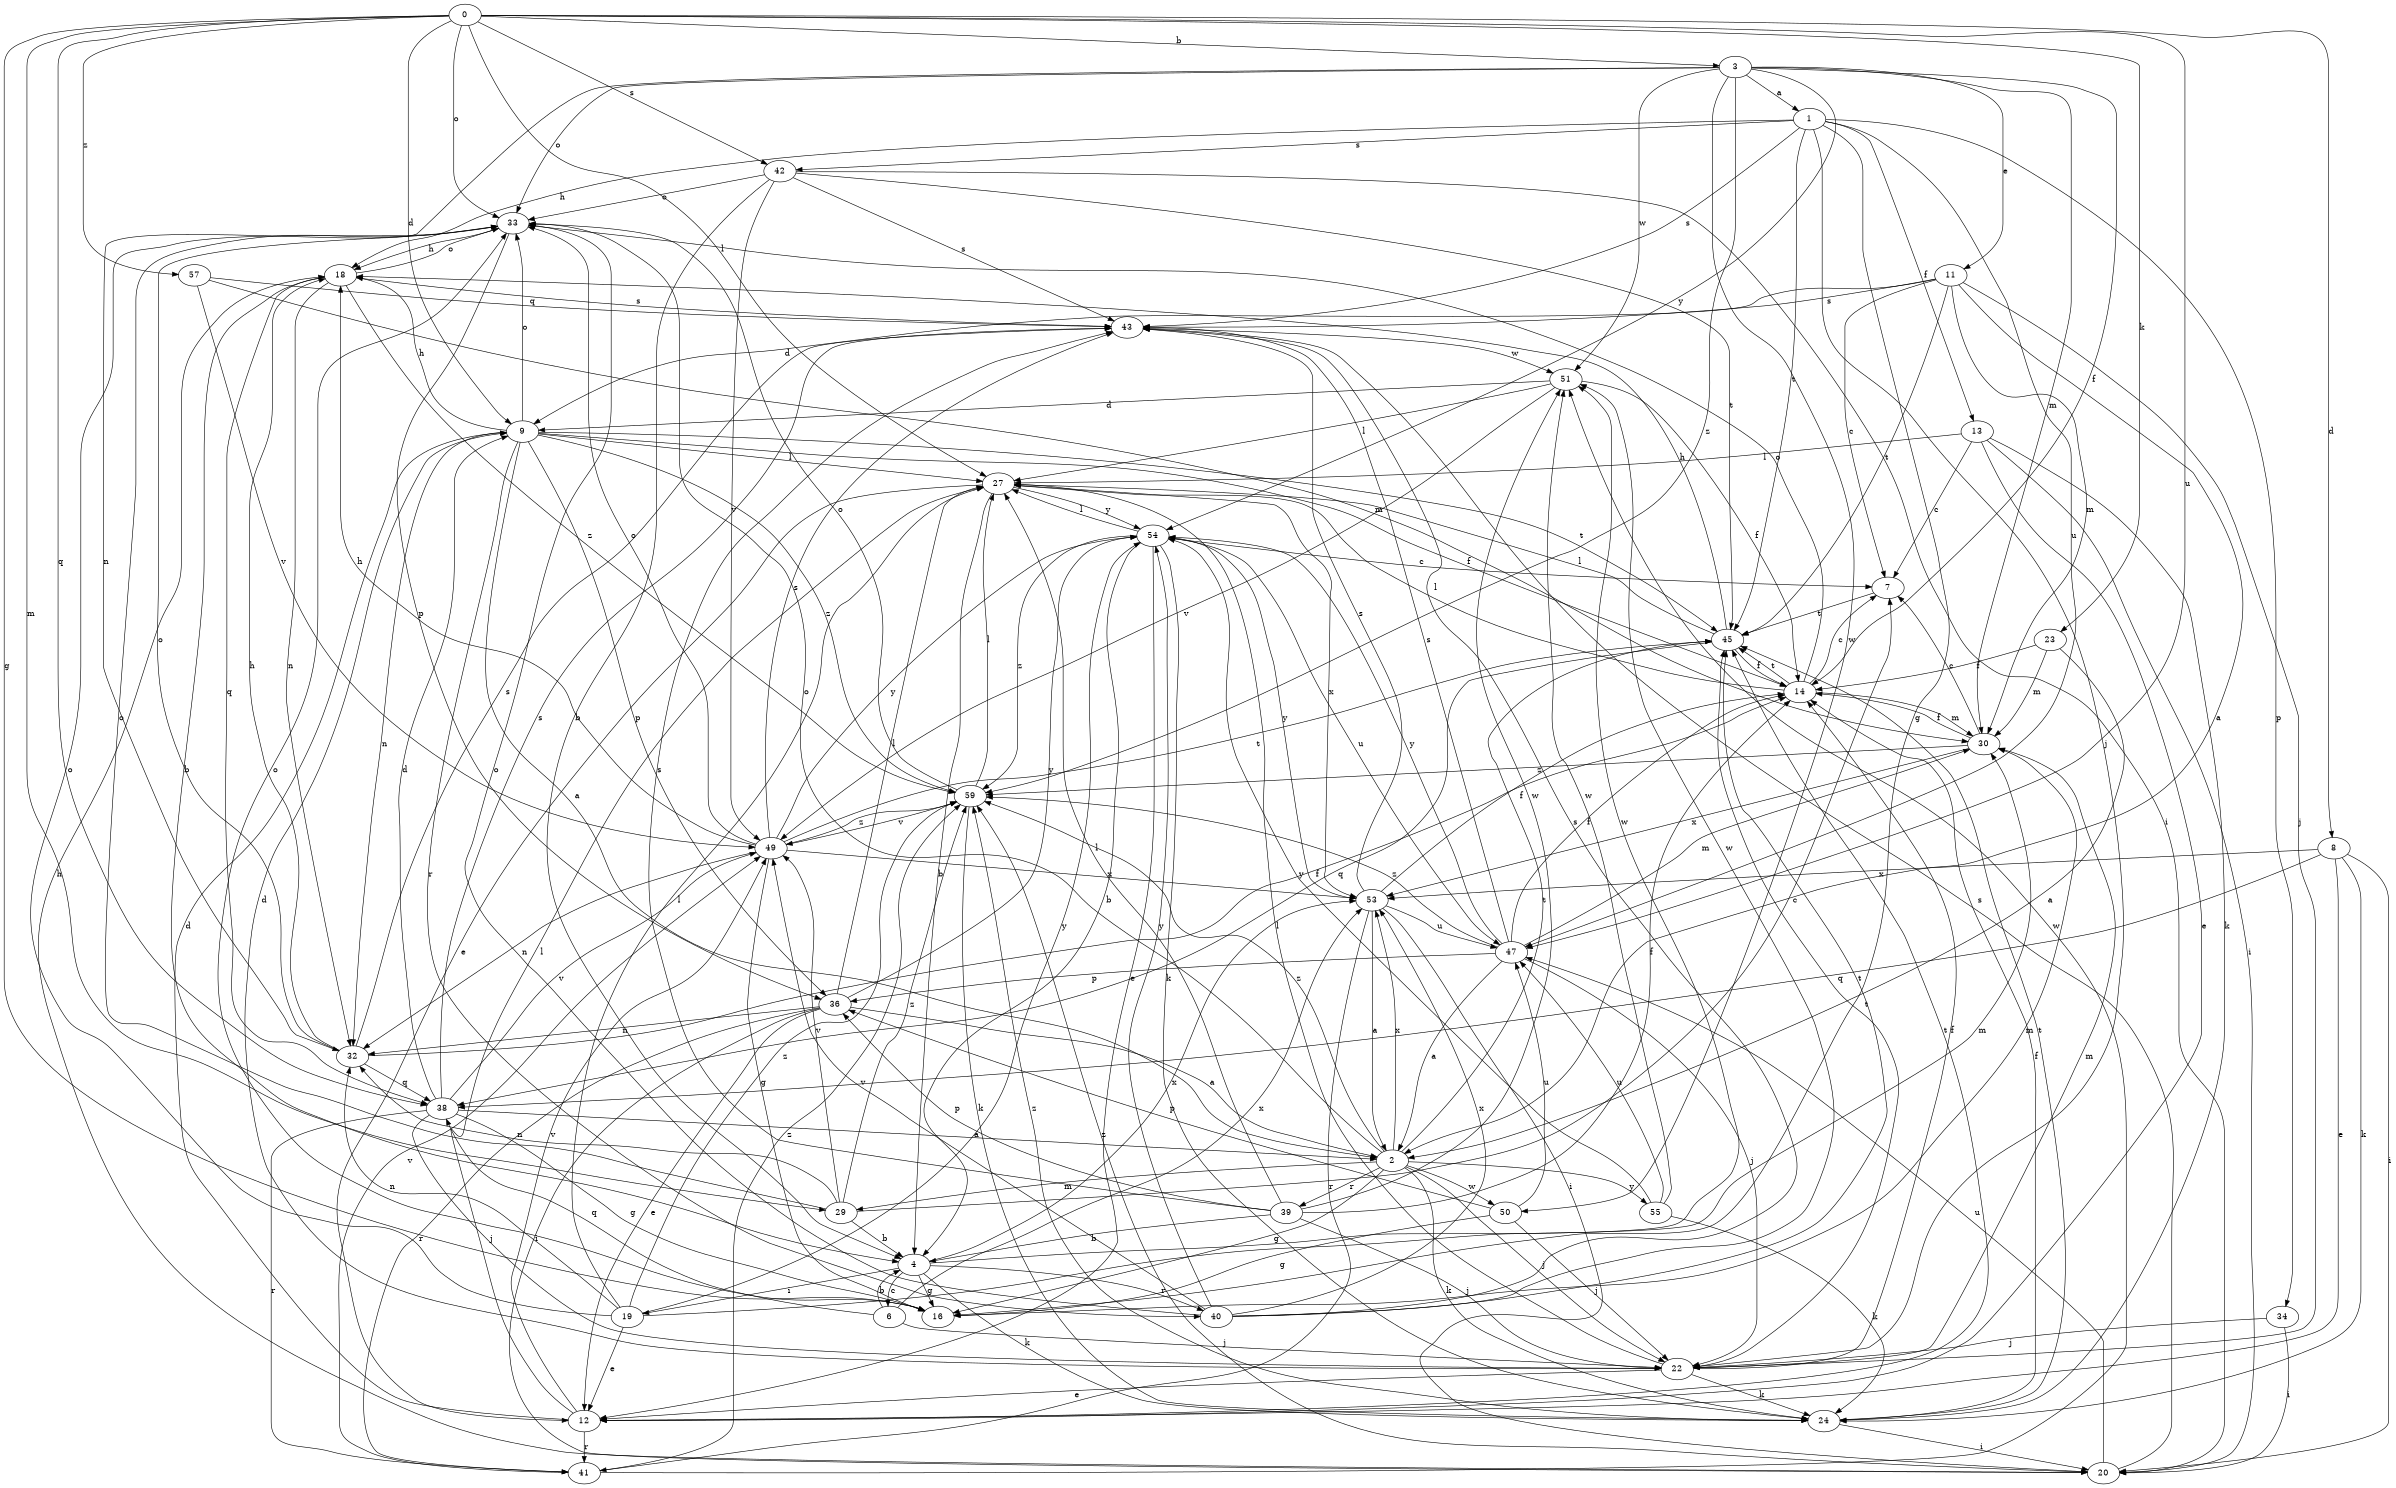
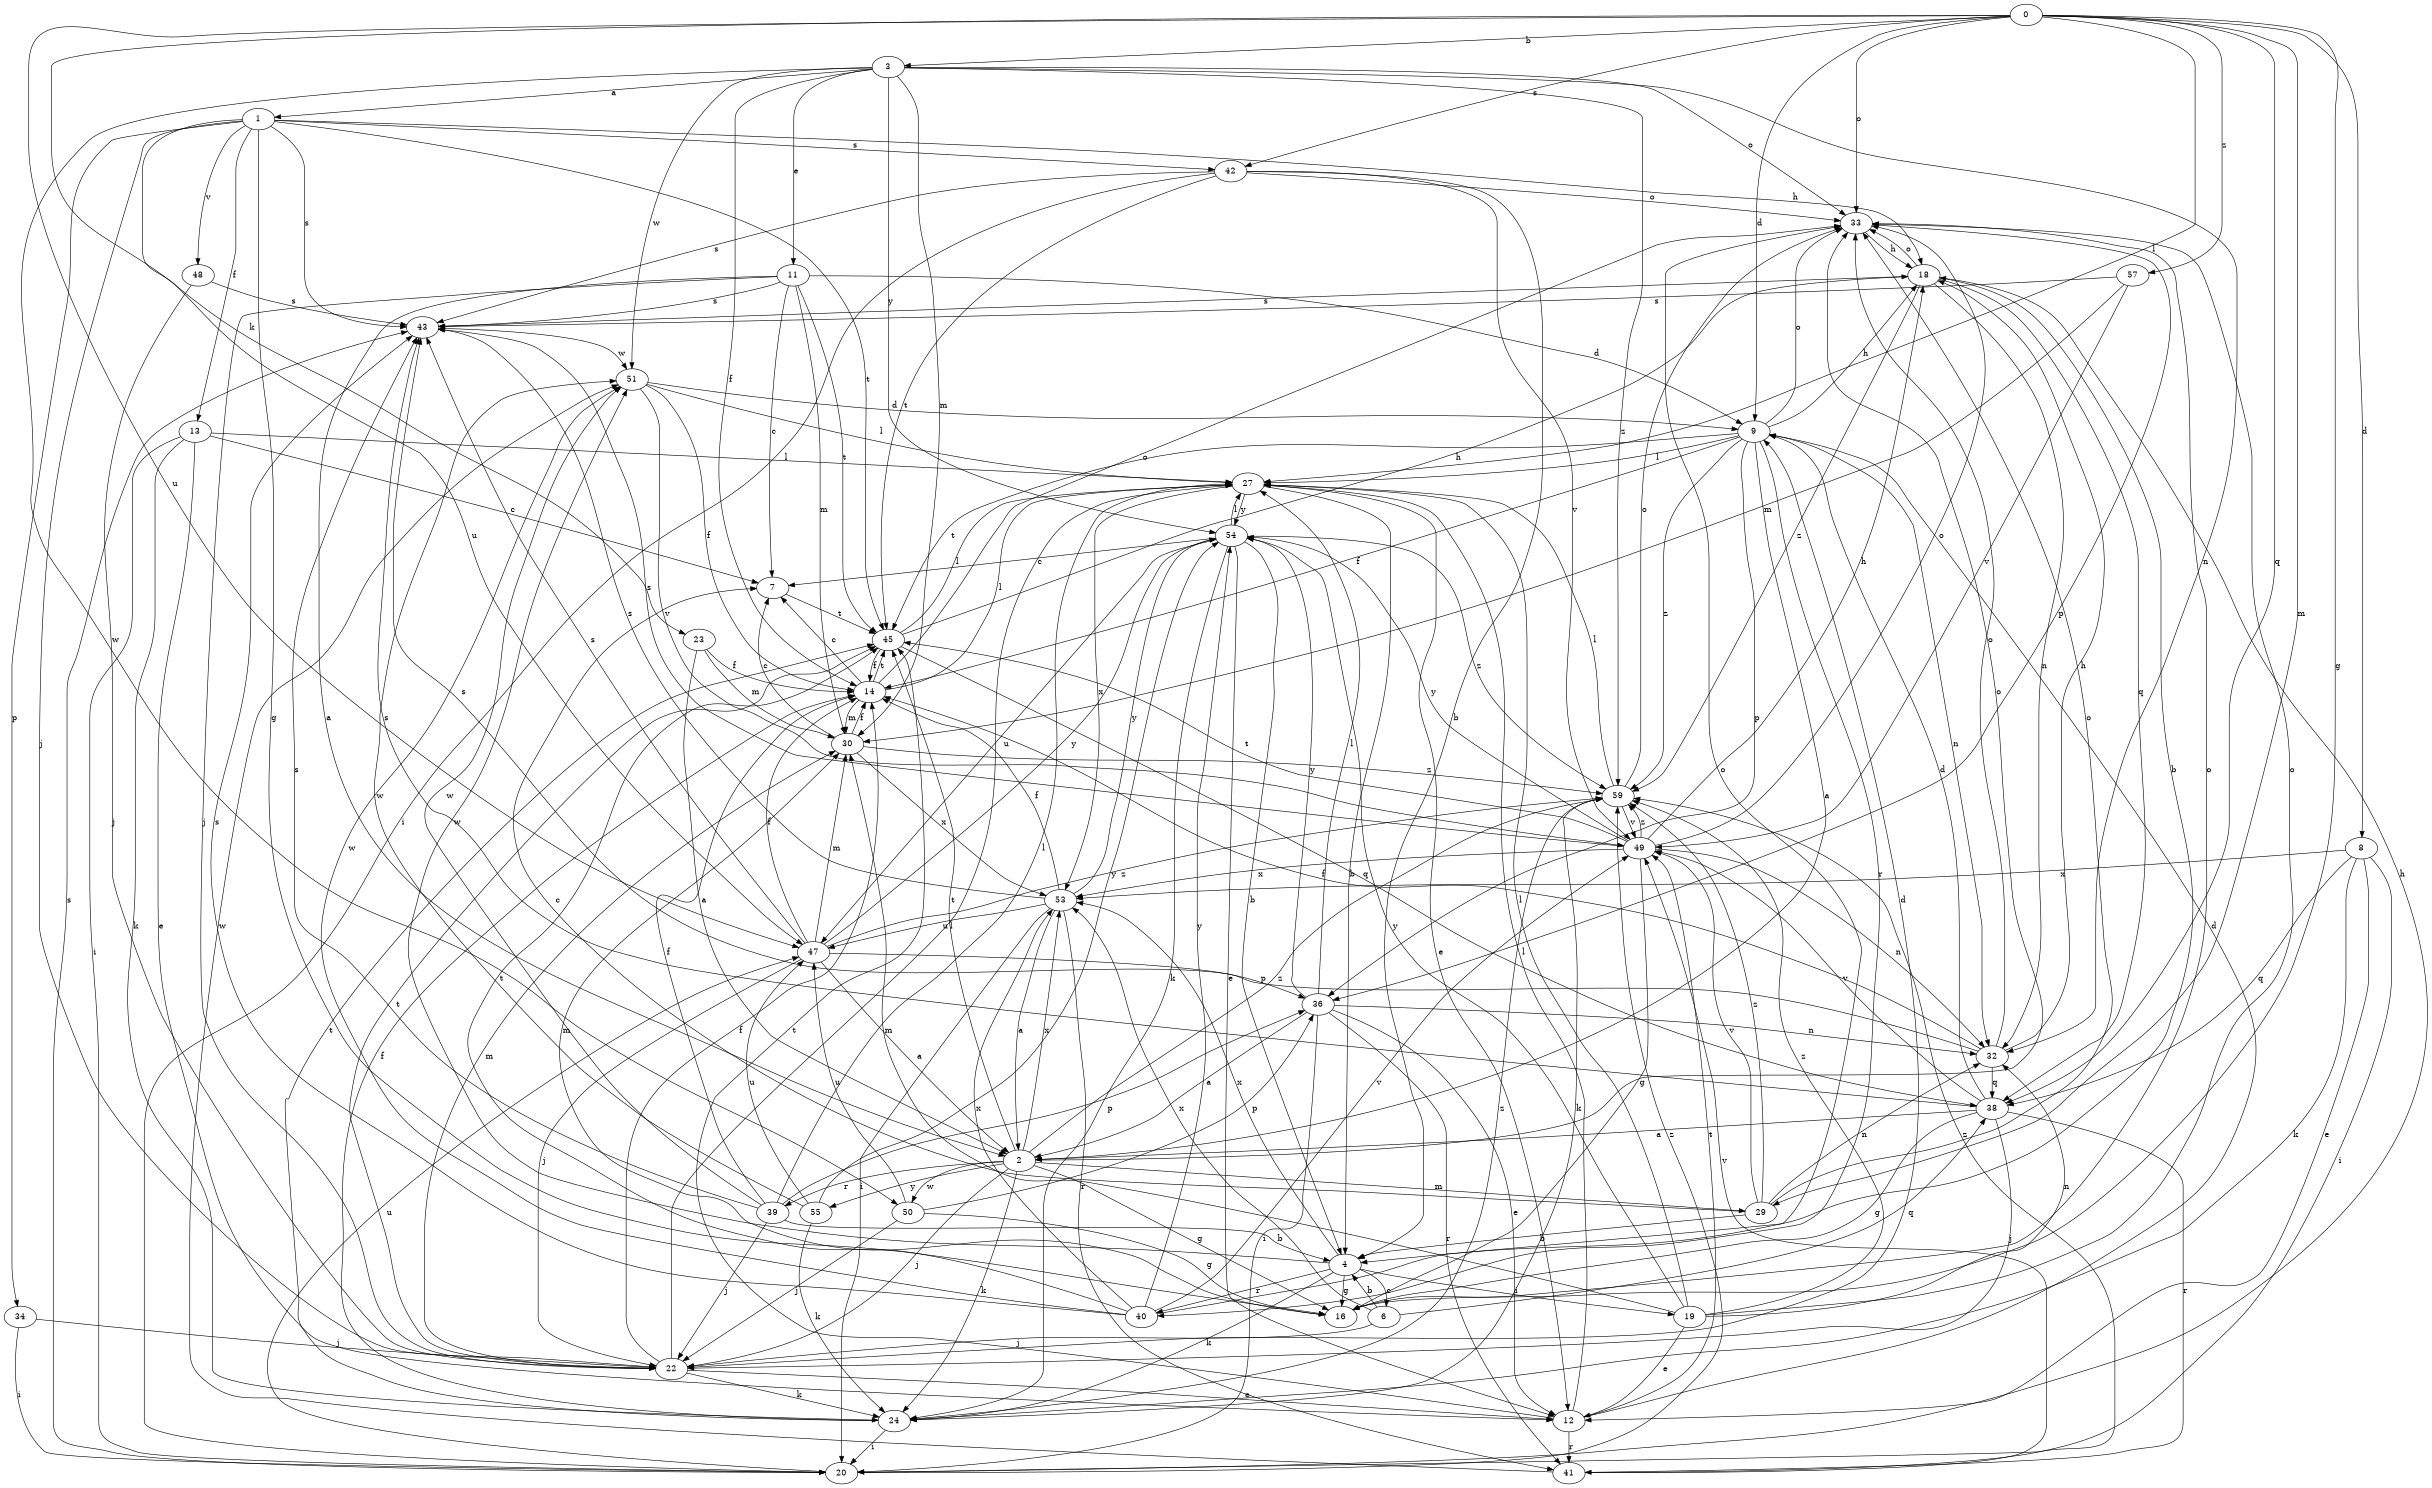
  strict digraph {
    0
    3
    8
    9
    16
    23
    27
    29
    33
    38
    42
    47
    57
    1
    50
    59
    11
    14
    30
    32
    51
    n22 [label=54]
    24
    53
    12
    20
    18
    45
    2
    40
    36
    4
    7
    49
    22
    43
    41
    13
    34
+   48
    39
    55
    6
    19
    0 -> 3 [label=b]
    0 -> 8 [label=d]
    0 -> 9 [label=d]
    0 -> 16 [label=g]
    0 -> 23 [label=k]
    0 -> 27 [label=l]
    0 -> 29 [label=m]
    0 -> 33 [label=o]
    0 -> 38 [label=q]
    0 -> 42 [label=s]
    0 -> 47 [label=u]
    0 -> 57 [label=z]
    3 -> 33 [label=o]
    3 -> 1 [label=a]
    3 -> 50 [label=w]
    3 -> 59 [label=z]
    3 -> 11 [label=e]
    3 -> 14 [label=f]
    3 -> 30 [label=m]
    3 -> 32 [label=n]
    3 -> 51 [label=w]
    3 -> n22 [label=y]
    8 -> 38 [label=q]
    8 -> 24 [label=k]
    8 -> 53 [label=x]
    8 -> 12 [label=e]
    8 -> 20 [label=i]
    9 -> 27 [label=l]
    9 -> 33 [label=o]
    9 -> 59 [label=z]
    9 -> 14 [label=f]
    9 -> 32 [label=n]
    9 -> 18 [label=h]
    9 -> 45 [label=t]
    9 -> 2 [label=a]
    9 -> 40 [label=r]
    9 -> 36 [label=p]
    16 -> 33 [label=o]
    16 -> 30 [label=m]
    23 -> 14 [label=f]
    23 -> 30 [label=m]
    23 -> 2 [label=a]
    27 -> n22 [label=y]
    27 -> 53 [label=x]
    27 -> 12 [label=e]
    27 -> 4 [label=b]
    29 -> 33 [label=o]
    29 -> 59 [label=z]
    29 -> 32 [label=n]
    29 -> 4 [label=b]
    29 -> 7 [label=c]
    29 -> 49 [label=v]
    33 -> 18 [label=h]
    33 -> 36 [label=p]
    38 -> 9 [label=d]
    38 -> 16 [label=g]
    38 -> 2 [label=a]
    38 -> 49 [label=v]
    38 -> 22 [label=j]
    38 -> 43 [label=s]
    38 -> 41 [label=r]
    42 -> 33 [label=o]
    42 -> 20 [label=i]
    42 -> 45 [label=t]
    42 -> 4 [label=b]
    42 -> 49 [label=v]
    42 -> 43 [label=s]
    47 -> 59 [label=z]
    47 -> 14 [label=f]
    47 -> 30 [label=m]
    47 -> n22 [label=y]
    47 -> 2 [label=a]
    47 -> 36 [label=p]
    47 -> 22 [label=j]
    47 -> 43 [label=s]
    57 -> 30 [label=m]
    57 -> 49 [label=v]
-   57 -> 43 [label=q]
+   57 -> 43 [label=s]
    1 -> 16 [label=g]
    1 -> 42 [label=s]
    1 -> 47 [label=u]
    1 -> 18 [label=h]
    1 -> 45 [label=t]
    1 -> 22 [label=j]
    1 -> 43 [label=s]
    1 -> 13 [label=f]
    1 -> 34 [label=p]
+   1 -> 48 [label=v]
    50 -> 16 [label=g]
    50 -> 47 [label=u]
    50 -> 36 [label=p]
    50 -> 22 [label=j]
    59 -> 27 [label=l]
    59 -> 33 [label=o]
    59 -> 24 [label=k]
    59 -> 49 [label=v]
    11 -> 9 [label=d]
    11 -> 30 [label=m]
    11 -> 45 [label=t]
    11 -> 2 [label=a]
    11 -> 7 [label=c]
    11 -> 22 [label=j]
    11 -> 43 [label=s]
    14 -> 27 [label=l]
    14 -> 33 [label=o]
    14 -> 30 [label=m]
    14 -> 45 [label=t]
    14 -> 7 [label=c]
    30 -> 59 [label=z]
    30 -> 14 [label=f]
    30 -> 53 [label=x]
    30 -> 7 [label=c]
    32 -> 33 [label=o]
    32 -> 38 [label=q]
    32 -> 14 [label=f]
    32 -> 18 [label=h]
    32 -> 43 [label=s]
    51 -> 9 [label=d]
    51 -> 27 [label=l]
    51 -> 14 [label=f]
    51 -> 49 [label=v]
    n22 -> 27 [label=l]
    n22 -> 47 [label=u]
    n22 -> 59 [label=z]
    n22 -> 24 [label=k]
    n22 -> 12 [label=e]
    n22 -> 4 [label=b]
    n22 -> 7 [label=c]
    24 -> 59 [label=z]
    24 -> 14 [label=f]
    24 -> 20 [label=i]
    24 -> 45 [label=t]
    53 -> 47 [label=u]
    53 -> 14 [label=f]
    53 -> n22 [label=y]
    53 -> 20 [label=i]
    53 -> 2 [label=a]
    53 -> 43 [label=s]
    53 -> 41 [label=r]
    12 -> 9 [label=d]
    12 -> 27 [label=l]
    12 -> 45 [label=t]
-   12 -> 49 [label=v]
+   12 -> 49 [label=t]
    12 -> 41 [label=r]
    20 -> 47 [label=u]
    20 -> 59 [label=z]
    20 -> 18 [label=h]
    20 -> 43 [label=s]
    18 -> 33 [label=o]
    18 -> 38 [label=q]
    18 -> 59 [label=z]
    18 -> 32 [label=n]
    18 -> 4 [label=b]
    18 -> 43 [label=s]
    45 -> 27 [label=l]
    45 -> 38 [label=q]
    45 -> 14 [label=f]
    45 -> 18 [label=h]
    2 -> 16 [label=g]
    2 -> 29 [label=m]
    2 -> 33 [label=o]
    2 -> 50 [label=w]
    2 -> 59 [label=z]
    2 -> 24 [label=k]
    2 -> 53 [label=x]
    2 -> 45 [label=t]
    2 -> 22 [label=j]
    2 -> 39 [label=r]
    2 -> 55 [label=y]
    40 -> 33 [label=o]
    40 -> 51 [label=w]
    40 -> n22 [label=y]
    40 -> 53 [label=x]
    40 -> 45 [label=t]
    40 -> 49 [label=v]
    40 -> 43 [label=s]
    36 -> 27 [label=l]
    36 -> 32 [label=n]
    36 -> n22 [label=y]
    36 -> 12 [label=e]
    36 -> 20 [label=i]
    36 -> 2 [label=a]
    36 -> 41 [label=r]
    4 -> 16 [label=g]
    4 -> 51 [label=w]
    4 -> 24 [label=k]
    4 -> 53 [label=x]
    4 -> 40 [label=r]
    4 -> 6 [label=c]
    4 -> 19 [label=i]
    7 -> 45 [label=t]
    49 -> 16 [label=g]
    49 -> 33 [label=o]
    49 -> 59 [label=z]
    49 -> 32 [label=n]
    49 -> n22 [label=y]
    49 -> 53 [label=x]
    49 -> 18 [label=h]
    49 -> 45 [label=t]
    49 -> 43 [label=s]
    22 -> 9 [label=d]
    22 -> 27 [label=l]
    22 -> 14 [label=f]
    22 -> 30 [label=m]
    22 -> 24 [label=k]
    22 -> 12 [label=e]
    22 -> 45 [label=t]
    43 -> 51 [label=w]
    41 -> 59 [label=z]
    41 -> 51 [label=w]
    41 -> 49 [label=v]
    13 -> 27 [label=l]
    13 -> 24 [label=k]
    13 -> 12 [label=e]
    13 -> 20 [label=i]
    13 -> 7 [label=c]
    34 -> 20 [label=i]
    34 -> 22 [label=j]
+   48 -> 22 [label=j]
+   48 -> 43 [label=s]
    39 -> 27 [label=l]
    39 -> 14 [label=f]
    39 -> 51 [label=w]
    39 -> 36 [label=p]
    39 -> 4 [label=b]
    39 -> 22 [label=j]
    39 -> 43 [label=s]
    55 -> 47 [label=u]
    55 -> 51 [label=w]
    55 -> n22 [label=y]
    55 -> 24 [label=k]
    6 -> 38 [label=q]
    6 -> 53 [label=x]
    6 -> 4 [label=b]
    6 -> 22 [label=j]
    19 -> 27 [label=l]
    19 -> 33 [label=o]
    19 -> 59 [label=z]
    19 -> 30 [label=m]
    19 -> 32 [label=n]
    19 -> n22 [label=y]
    19 -> 12 [label=e]
  }
